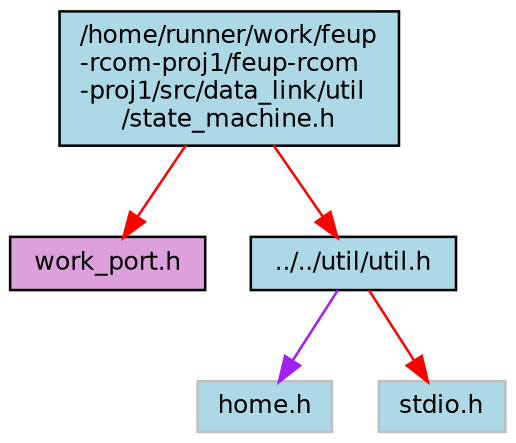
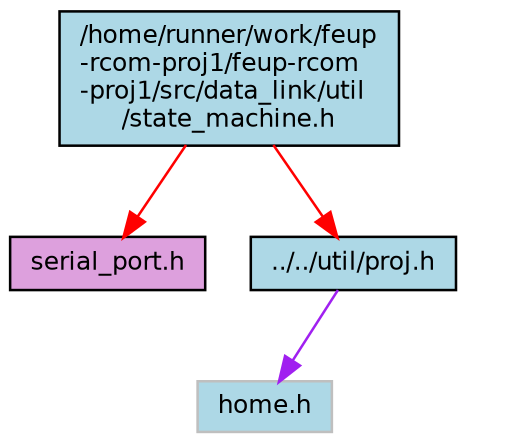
  digraph {
    node [color=black fillcolor=lightblue fontname=Helvetica fontsize=10 shape=record style=filled]
    edge [color=red fontname=Helvetica fontsize=10 labelfontname=Helvetica labelfontsize=10 style=solid]
    n1 [fontcolor=black height=0.2 label="/home/runner/work/feup\l-rcom-proj1/feup-rcom\l-proj1/src/data_link/util\l/state_machine.h" width=0.4]
-   n2 [fillcolor=plum height=0.2 label="work_port.h" width=0.4]
-   n3 [height=0.2 label="../../util/util.h" width=0.4]
+   n2 [fillcolor=plum height=0.2 label="serial_port.h" width=0.4]
+   n3 [height=0.2 label="../../util/proj.h" width=0.4]
    n4 [color=grey75 height=0.2 label="home.h" width=0.4]
-   n5 [color=grey75 height=0.2 label="stdio.h" width=0.4]
    n1 -> n2
    n1 -> n3
    n3 -> n4 [color=purple]
-   n3 -> n5
  }
